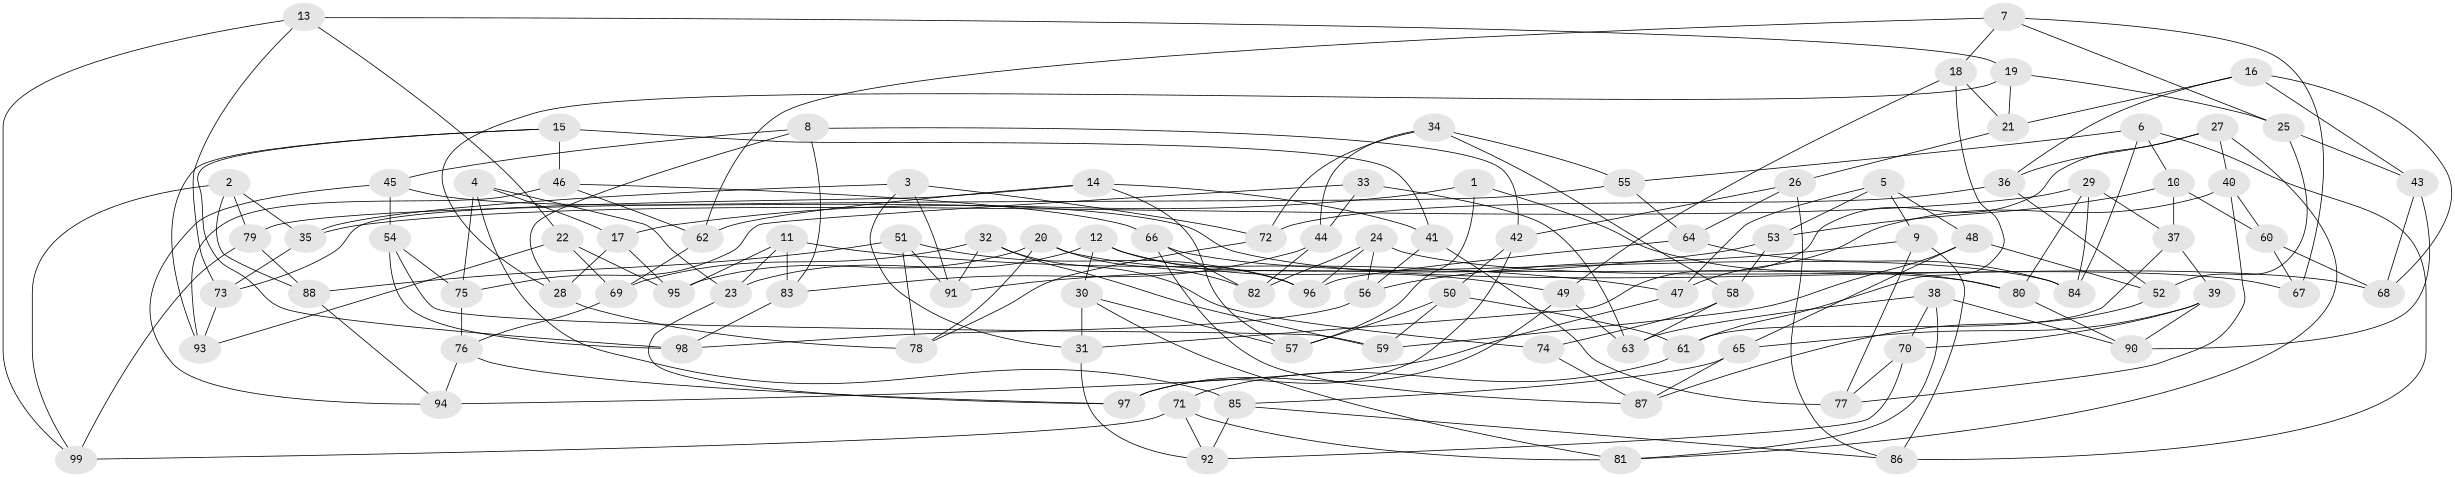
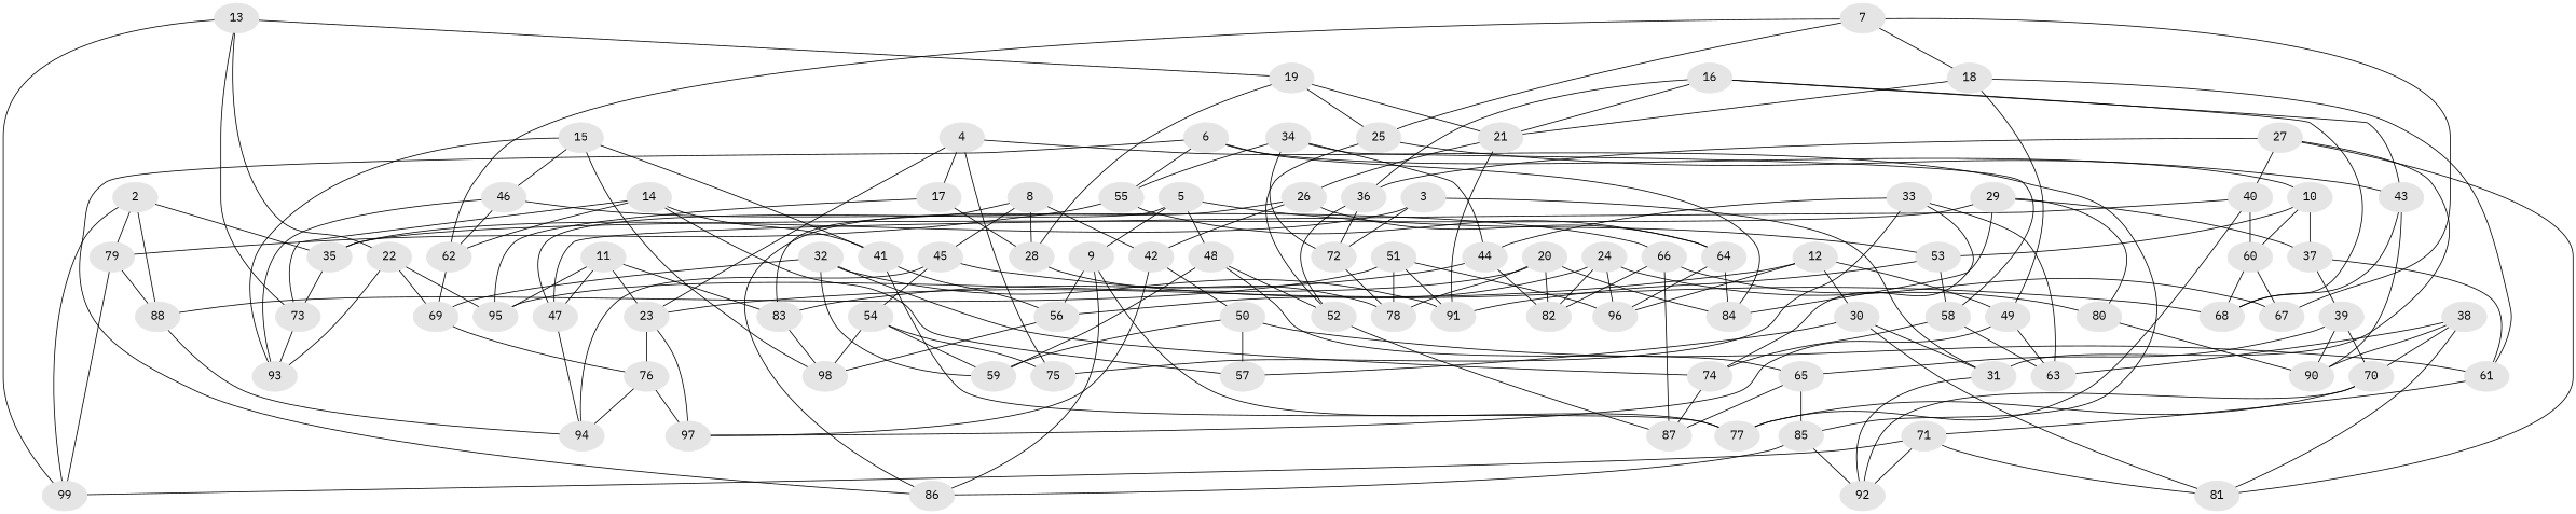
  graph {
    fontname="IBM Plex Mono"
    node [color=gray90 fontname="IBM Plex Mono" style=filled]
    edge [fontname="IBM Plex Mono"]
-   1
    17
    57
    80
    28
    95
    90
    2
    35
    79
    88
    n12 [label=99]
    73
    94
    3
    31
    72
    91
    92
    78
    4
    23
    75
    85
    97
    76
    86
    5
    9
    47
    48
    53
    56
    77
    52
    59
    65
    58
    6
    10
    55
    84
    37
    60
    64
    7
    67
    18
    25
    62
    49
    21
    61
    43
    69
    8
    42
    45
    83
    50
    68
    54
    98
    39
    11
    12
    30
    96
    81
    63
    13
    19
    22
    93
    14
    41
    15
    46
    66
    16
    36
    26
    71
    20
    82
    24
    87
    27
    40
    29
    32
    74
    33
    44
    34
    70
    38
    51
-   1 -- 17
-   1 -- 57
-   1 -- 80
    17 -- 28
    17 -- 95
    80 -- 90
    28 -- 78
    2 -- 35
    2 -- 79
    2 -- 88
    2 -- n12
    35 -- 73
    79 -- 88
    79 -- n12
    88 -- 94
    73 -- 93
    3 -- 35
    3 -- 31
    3 -- 72
-   3 -- 91
+   21 -- 91
    31 -- 92
    72 -- 78
    4 -- 17
    4 -- 23
    4 -- 75
    4 -- 85
    23 -- 97
-   75 -- 76
+   23 -- 76
    85 -- 92
    85 -- 86
    76 -- 94
    76 -- 97
    5 -- 9
    5 -- 47
    5 -- 48
    5 -- 53
    9 -- 86
    9 -- 56
    9 -- 77
    47 -- 94
    48 -- 52
    48 -- 59
    48 -- 65
    53 -- 91
    53 -- 58
    56 -- 98
    52 -- 87
    65 -- 85
    65 -- 87
    58 -- 63
    58 -- 74
    6 -- 86
    6 -- 10
    6 -- 55
    6 -- 84
    10 -- 53
    10 -- 37
    10 -- 60
    55 -- 79
    55 -- 64
    37 -- 61
    37 -- 39
    60 -- 67
    60 -- 68
    64 -- 84
    64 -- 96
    7 -- 67
    7 -- 18
    7 -- 25
    7 -- 62
    18 -- 49
    18 -- 21
    18 -- 61
    25 -- 52
    25 -- 43
    62 -- 69
    49 -- 97
    49 -- 63
    21 -- 26
    61 -- 71
    43 -- 90
    43 -- 68
    69 -- 76
    8 -- 28
    8 -- 42
    8 -- 45
    8 -- 83
    42 -- 97
    42 -- 50
    45 -- 94
    45 -- 68
    45 -- 54
    83 -- 98
    50 -- 57
    50 -- 59
    50 -- 61
    54 -- 75
    54 -- 59
    54 -- 98
    39 -- 90
    39 -- 65
    39 -- 70
    11 -- 95
    11 -- 23
    11 -- 47
    11 -- 83
    12 -- 23
    12 -- 49
    12 -- 30
    12 -- 96
    30 -- 57
    30 -- 31
    30 -- 81
    13 -- n12
    13 -- 73
    13 -- 19
    13 -- 22
    19 -- 28
    19 -- 25
    19 -- 21
    22 -- 95
    22 -- 69
    22 -- 93
    14 -- 57
    14 -- 73
    14 -- 62
    14 -- 41
    41 -- 56
    41 -- 77
    15 -- 98
    15 -- 93
    15 -- 41
    15 -- 46
    46 -- 62
    46 -- 93
    46 -- 66
    66 -- 80
    66 -- 82
    66 -- 87
    16 -- 21
    16 -- 43
    16 -- 68
    16 -- 36
    36 -- 72
    36 -- 52
    26 -- 86
    26 -- 64
    26 -- 42
    71 -- n12
    71 -- 92
    71 -- 81
    20 -- 95
    20 -- 78
    20 -- 84
    20 -- 82
    24 -- 56
    24 -- 67
    24 -- 96
    24 -- 82
    27 -- 31
    27 -- 81
    27 -- 36
    27 -- 40
    40 -- 47
    40 -- 77
    40 -- 60
    29 -- 80
    29 -- 35
    29 -- 84
    29 -- 37
    32 -- 91
    32 -- 59
    32 -- 69
    32 -- 74
    74 -- 87
    33 -- 75
    33 -- 63
+   33 -- 74
    33 -- 44
    44 -- 83
    44 -- 82
    34 -- 72
    34 -- 58
    34 -- 55
    34 -- 44
    70 -- 92
    70 -- 77
    38 -- 90
    38 -- 81
    38 -- 63
    38 -- 70
    51 -- 88
    51 -- 91
    51 -- 78
    51 -- 96
  }
